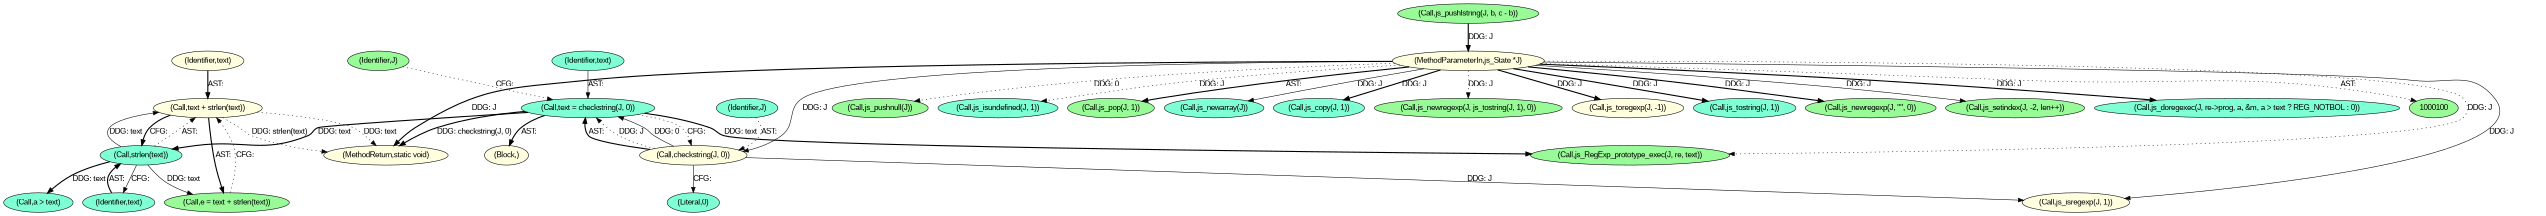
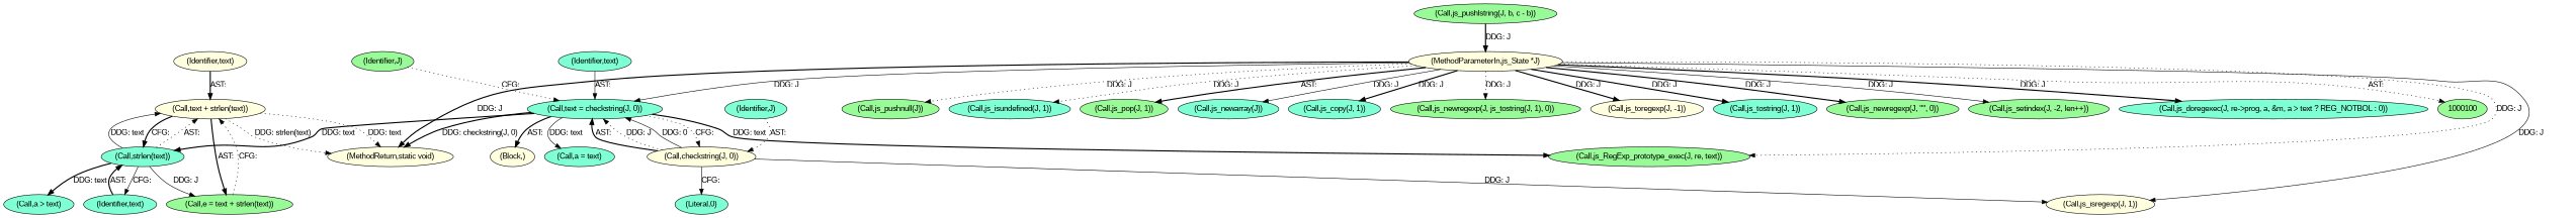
  digraph {
    fontname="Liberation Sans"
    node [fillcolor=aquamarine fontname="Liberation Sans" style=filled]
    edge [fontname="Liberation Sans" style=bold]
    n1 [fillcolor=lightyellow label="(Call,text + strlen(text))"]
    n2 [label="(Call,strlen(text))"]
    n3 [fillcolor=lightyellow label="(MethodReturn,static void)"]
    n4 [fillcolor=palegreen label="(Call,e = text + strlen(text))"]
    n5 [label="(Identifier,text)"]
    n6 [label="(Call,a > text)"]
    n7 [label="(Call,text = checkstring(J, 0))"]
    n8 [fillcolor=lightyellow label="(Call,checkstring(J, 0))"]
    n9 [fillcolor=lightyellow label="(Block,)"]
+   n10 [label="(Call,a = text)"]
    n11 [fillcolor=palegreen label="(Call,js_RegExp_prototype_exec(J, re, text))"]
    n12 [fillcolor=lightyellow label="(Call,js_isregexp(J, 1))"]
    n13 [label="(Literal,0)"]
    n14 [fillcolor=lightyellow label="(MethodParameterIn,js_State *J)"]
    n15 [fillcolor=palegreen label="(Call,js_pushnull(J))"]
    n16 [label="(Call,js_isundefined(J, 1))"]
    n17 [fillcolor=palegreen label="(Call,js_pop(J, 1))"]
    n18 [label="(Call,js_newarray(J))"]
    n19 [label="(Call,js_copy(J, 1))"]
    n20 [fillcolor=palegreen label="(Call,js_newregexp(J, js_tostring(J, 1), 0))"]
    n21 [fillcolor=lightyellow label="(Call,js_toregexp(J, -1))"]
    n22 [label="(Call,js_tostring(J, 1))"]
    n23 [fillcolor=palegreen label="(Call,js_newregexp(J, \"\", 0))"]
    n24 [fillcolor=palegreen label="(Call,js_setindex(J, -2, len++))"]
    n25 [label="(Call,js_doregexec(J, re->prog, a, &m, a > text ? REG_NOTBOL : 0))"]
    1000100 [fillcolor=palegreen]
    n27 [fillcolor=palegreen label="(Call,js_pushlstring(J, b, c - b))"]
    n28 [label="(Identifier,J)"]
    n29 [fillcolor=lightyellow label="(Identifier,text)"]
    n30 [fillcolor=palegreen label="(Identifier,J)"]
    n31 [label="(Identifier,text)"]
    n1 -> n2 [label="CFG: "]
    n1 -> n3 [label="DDG: text" style=dotted]
    n1 -> n3 [label="DDG: strlen(text)" style=dotted]
    n1 -> n4 [label="AST: "]
    n2 -> n1 [label="AST: " style=dotted]
    n2 -> n1 [label="DDG: text" style=solid]
-   n2 -> n4 [label="DDG: text" style=solid]
+   n2 -> n4 [label="DDG: J" style=solid]
    n2 -> n5 [label="CFG: " style=solid]
    n2 -> n6 [label="DDG: text"]
    n4 -> n1 [label="CFG: " style=dotted]
    n5 -> n2 [label="AST: "]
    n7 -> n2 [label="DDG: text"]
    n7 -> n3 [label="DDG: checkstring(J, 0)"]
    n7 -> n8 [label="CFG: " style=dotted]
    n7 -> n9 [label="AST: "]
+   n7 -> n10 [label="DDG: text" style=solid]
    n7 -> n11 [label="DDG: text"]
    n8 -> n7 [label="AST: "]
    n8 -> n7 [label="DDG: J" style=dotted]
    n8 -> n7 [label="DDG: 0" style=solid]
    n8 -> n12 [label="DDG: J" style=solid]
    n8 -> n13 [label="CFG: " style=solid]
    n14 -> n3 [label="DDG: J"]
-   n14 -> n8 [label="DDG: J" style=solid]
+   n14 -> n7 [label="DDG: J" style=solid]
    n14 -> n11 [label="DDG: J" style=dotted]
    n14 -> n12 [label="DDG: J" style=solid]
-   n14 -> n15 [label="DDG: 0" style=dotted]
+   n14 -> n15 [label="DDG: J" style=dotted]
    n14 -> n16 [label="DDG: J" style=dotted]
    n14 -> n17 [label="AST: "]
    n14 -> n18 [label="DDG: J" style=solid]
    n14 -> n19 [label="DDG: J"]
    n14 -> n20 [label="DDG: J" style=dotted]
    n14 -> n21 [label="DDG: J"]
    n14 -> n22 [label="DDG: J"]
    n14 -> n23 [label="DDG: J"]
    n14 -> n24 [label="DDG: J" style=solid]
    n14 -> n25 [label="DDG: J"]
    n14 -> 1000100 [label="AST: " style=dotted]
    n27 -> n14 [label="DDG: J"]
    n28 -> n8 [label="AST: " style=dotted]
    n29 -> n1 [label="AST: "]
    n30 -> n7 [label="CFG: " style=dotted]
    n31 -> n7 [label="AST: " style=solid]
  }
